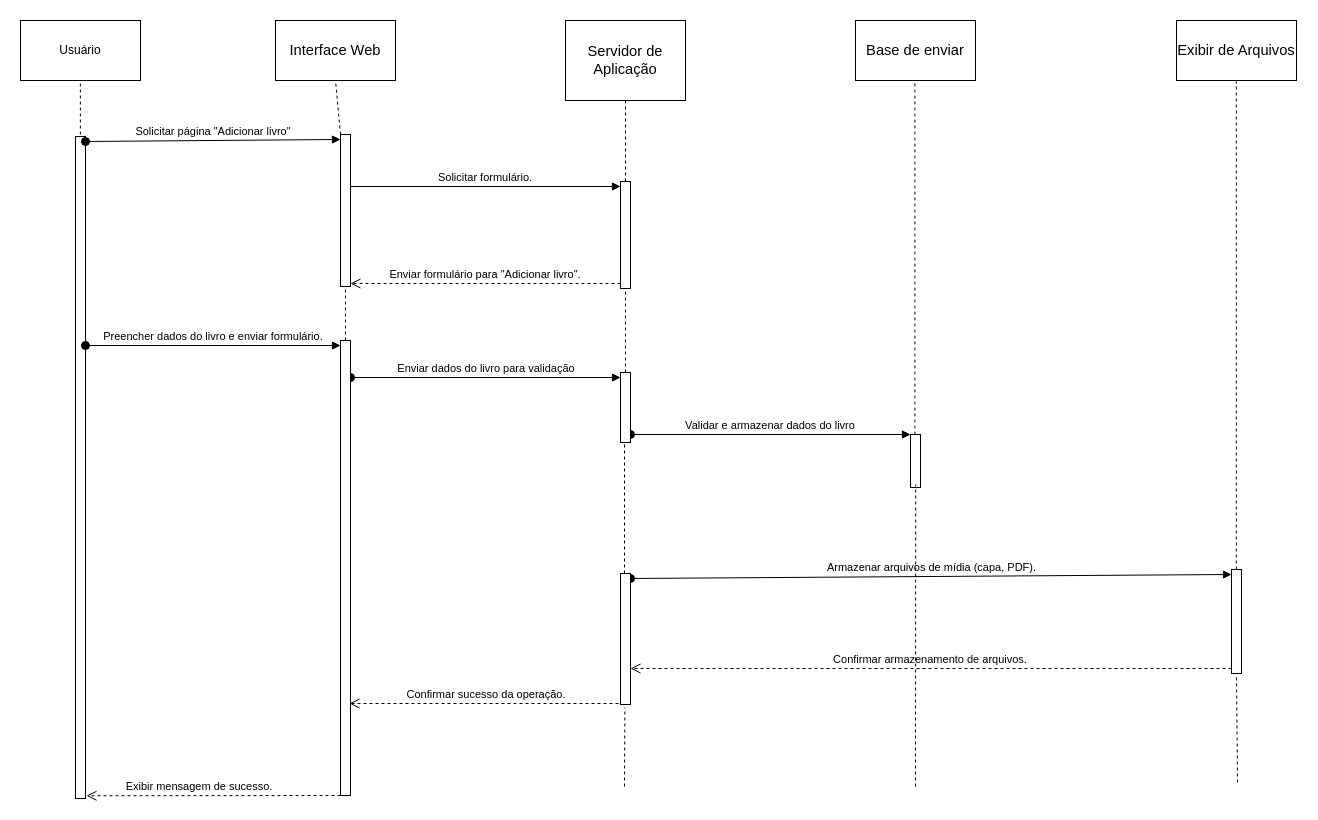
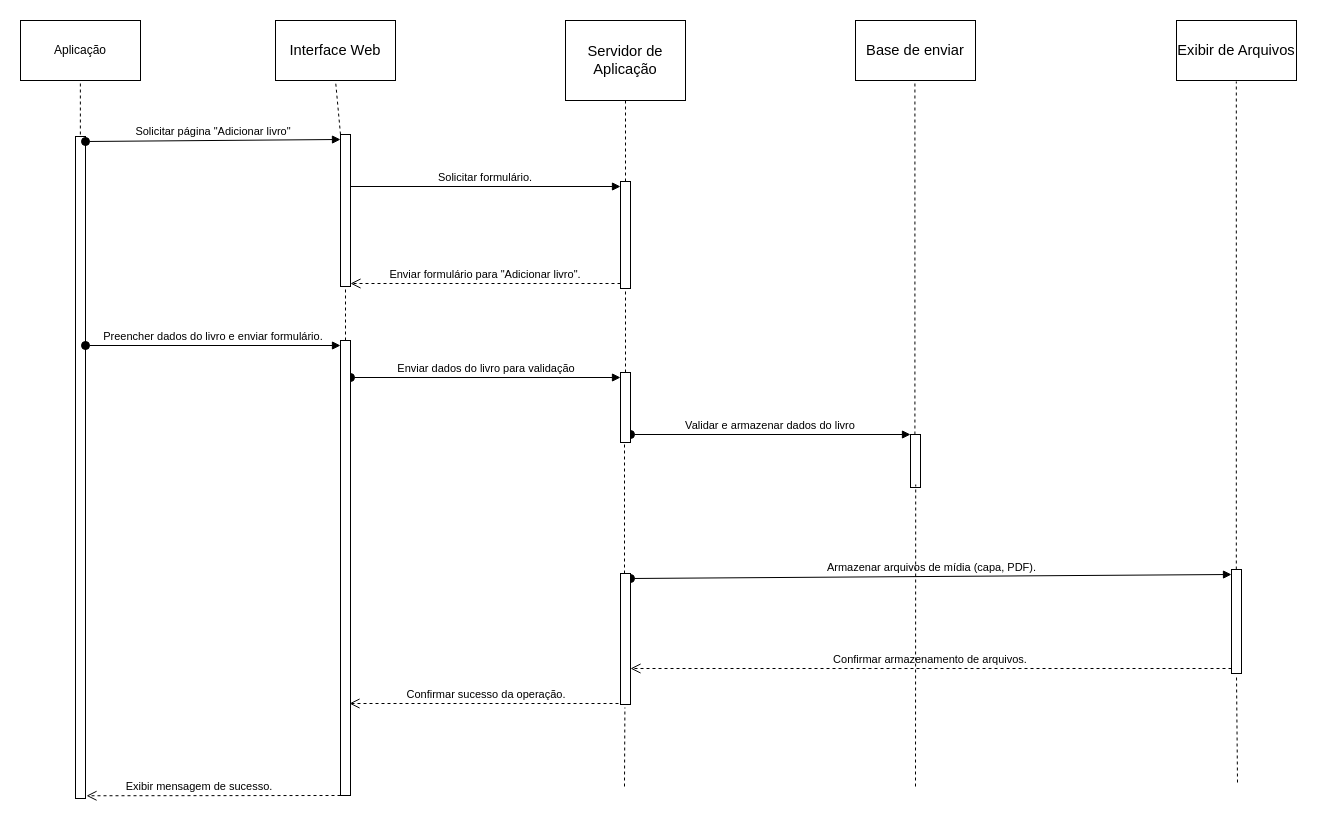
  <mxCell id="0" />
  <mxCell id="1" parent="0" />
- <mxCell id="2" value="Usuário" style="rounded=0;whiteSpace=wrap;html=1;" parent="1" vertex="1"><mxGeometry x="20" y="20" width="120" height="60" as="geometry" /></mxCell>
+ <mxCell id="2" value="Aplicação" style="rounded=0;whiteSpace=wrap;html=1;" parent="1" vertex="1"><mxGeometry x="20" y="20" width="120" height="60" as="geometry" /></mxCell>
  <mxCell id="3" value="&lt;span id=&quot;docs-internal-guid-8334b052-7fff-6b84-31c7-66897243625e&quot; style=&quot;font-size: 11pt; font-family: Arial, sans-serif; color: rgb(0, 0, 0); background-color: transparent; font-style: normal; font-variant: normal; text-decoration: none; vertical-align: baseline; white-space: pre-wrap;&quot;&gt;Interface Web&lt;/span&gt;" style="rounded=0;whiteSpace=wrap;html=1;" parent="1" vertex="1"><mxGeometry x="275" y="20" width="120" height="60" as="geometry" /></mxCell>
  <mxCell id="4" value="&lt;font style=&quot;font-size: 14.667px;&quot;&gt;&lt;span id=&quot;docs-internal-guid-62907f92-7fff-b330-291e-c9be8f43d88e&quot; style=&quot;font-family: Arial, sans-serif; color: rgb(0, 0, 0); background-color: transparent; font-style: normal; font-variant: normal; text-decoration: none; vertical-align: baseline; white-space: pre-wrap;&quot;&gt;Servidor de Aplicação&lt;/span&gt;&lt;/font&gt;" style="rounded=0;whiteSpace=wrap;html=1;" parent="1" vertex="1"><mxGeometry x="565" y="20" width="120" height="80" as="geometry" /></mxCell>
  <mxCell id="5" value="&lt;font style=&quot;font-size: 14.667px;&quot;&gt;Base de enviar&lt;/font&gt;" style="rounded=0;whiteSpace=wrap;html=1;" parent="1" vertex="1"><mxGeometry x="855" y="20" width="120" height="60" as="geometry" /></mxCell>
  <mxCell id="6" value="&lt;span id=&quot;docs-internal-guid-81dc1945-7fff-5673-8ec3-521d06308f99&quot; style=&quot;font-size: 11pt; font-family: Arial, sans-serif; color: rgb(0, 0, 0); background-color: transparent; font-style: normal; font-variant: normal; text-decoration: none; vertical-align: baseline; white-space: pre-wrap;&quot;&gt;Exibir de Arquivos&lt;/span&gt;" style="rounded=0;whiteSpace=wrap;html=1;" parent="1" vertex="1"><mxGeometry x="1176" y="20" width="120" height="60" as="geometry" /></mxCell>
  <mxCell id="7" value="" style="html=1;points=[[0,0,0,0,5],[0,1,0,0,-5],[1,0,0,0,5],[1,1,0,0,-5]];perimeter=orthogonalPerimeter;outlineConnect=0;targetShapes=umlLifeline;portConstraint=eastwest;newEdgeStyle={&quot;curved&quot;:0,&quot;rounded&quot;:0};" parent="1" vertex="1"><mxGeometry x="75" y="136" width="10" height="662" as="geometry" /></mxCell>
  <mxCell id="8" value="Solicitar página &quot;Adicionar livro&quot;" style="verticalAlign=bottom;startArrow=oval;endArrow=block;startSize=8;curved=0;rounded=0;entryX=0;entryY=0;entryDx=0;entryDy=5;exitX=1;exitY=0;exitDx=0;exitDy=5;exitPerimeter=0;" parent="1" source="7" target="27" edge="1"><mxGeometry relative="1" as="geometry"><mxPoint x="267" y="138" as="sourcePoint" /></mxGeometry></mxCell>
  <mxCell id="9" value="Solicitar formulário." style="verticalAlign=bottom;endArrow=block;curved=0;rounded=0;entryX=0;entryY=0;entryDx=0;entryDy=5;" parent="1" source="27" target="21" edge="1"><mxGeometry relative="1" as="geometry"><mxPoint x="555" y="187" as="sourcePoint" /></mxGeometry></mxCell>
  <mxCell id="10" value="Enviar formulário para &quot;Adicionar livro&quot;." style="verticalAlign=bottom;endArrow=open;dashed=1;endSize=8;curved=0;rounded=0;exitX=0;exitY=1;exitDx=0;exitDy=-5;" parent="1" source="21" target="27" edge="1"><mxGeometry relative="1" as="geometry"><mxPoint x="555" y="257" as="targetPoint" /></mxGeometry></mxCell>
  <mxCell id="11" value="Preencher dados do livro e enviar formulário." style="verticalAlign=bottom;startArrow=oval;endArrow=block;startSize=8;curved=0;rounded=0;entryX=0;entryY=0;entryDx=0;entryDy=5;" parent="1" source="7" target="28" edge="1"><mxGeometry relative="1" as="geometry"><mxPoint x="270" y="349" as="sourcePoint" /></mxGeometry></mxCell>
  <mxCell id="12" value="Enviar dados do livro para validação" style="verticalAlign=bottom;startArrow=oval;endArrow=block;startSize=8;curved=0;rounded=0;entryX=0;entryY=0;entryDx=0;entryDy=5;" parent="1" source="28" target="23" edge="1"><mxGeometry x="0.004" relative="1" as="geometry"><mxPoint x="555" y="422" as="sourcePoint" /><mxPoint as="offset" /></mxGeometry></mxCell>
  <mxCell id="13" value="Validar e armazenar dados do livro" style="verticalAlign=bottom;startArrow=oval;endArrow=block;startSize=8;curved=0;rounded=0;" parent="1" source="23" target="30" edge="1"><mxGeometry relative="1" as="geometry"><mxPoint x="772" y="449" as="sourcePoint" /></mxGeometry></mxCell>
  <mxCell id="14" value="" style="html=1;points=[[0,0,0,0,5],[0,1,0,0,-5],[1,0,0,0,5],[1,1,0,0,-5]];perimeter=orthogonalPerimeter;outlineConnect=0;targetShapes=umlLifeline;portConstraint=eastwest;newEdgeStyle={&quot;curved&quot;:0,&quot;rounded&quot;:0};" parent="1" vertex="1"><mxGeometry x="1231" y="569" width="10" height="104" as="geometry" /></mxCell>
  <mxCell id="15" value="Confirmar armazenamento de arquivos." style="verticalAlign=bottom;endArrow=open;dashed=1;endSize=8;curved=0;rounded=0;exitX=0;exitY=1;exitDx=0;exitDy=-5;" parent="1" source="14" target="24" edge="1"><mxGeometry x="0.001" relative="1" as="geometry"><mxPoint x="1161" y="668" as="targetPoint" /><mxPoint as="offset" /></mxGeometry></mxCell>
  <mxCell id="16" value="Confirmar sucesso da operação." style="verticalAlign=bottom;endArrow=open;dashed=1;endSize=8;curved=0;rounded=0;exitX=0;exitY=1;exitDx=0;exitDy=-5;exitPerimeter=0;" parent="1" edge="1"><mxGeometry x="0.001" relative="1" as="geometry"><mxPoint x="624" y="703" as="sourcePoint" /><mxPoint x="349" y="703" as="targetPoint" /><mxPoint as="offset" /></mxGeometry></mxCell>
  <mxCell id="17" value="Exibir mensagem de sucesso." style="verticalAlign=bottom;endArrow=open;dashed=1;endSize=8;curved=0;rounded=0;exitX=0;exitY=0.98;exitDx=0;exitDy=0;exitPerimeter=0;entryX=1.1;entryY=0.983;entryDx=0;entryDy=0;entryPerimeter=0;" parent="1" edge="1"><mxGeometry x="0.11" relative="1" as="geometry"><mxPoint x="340" y="795" as="sourcePoint" /><mxPoint x="86" y="795.269" as="targetPoint" /><mxPoint as="offset" /></mxGeometry></mxCell>
  <mxCell id="18" value="Armazenar arquivos de mídia (capa, PDF)." style="html=1;verticalAlign=bottom;startArrow=oval;startFill=1;endArrow=block;startSize=8;curved=0;rounded=0;exitX=1;exitY=0;exitDx=0;exitDy=5;exitPerimeter=0;entryX=0;entryY=0;entryDx=0;entryDy=5;entryPerimeter=0;" parent="1" source="24" target="14" edge="1"><mxGeometry width="60" relative="1" as="geometry"><mxPoint x="693" y="515" as="sourcePoint" /><mxPoint x="753" y="515" as="targetPoint" /></mxGeometry></mxCell>
  <mxCell id="19" value="" style="endArrow=none;dashed=1;html=1;rounded=0;entryX=0.5;entryY=1;entryDx=0;entryDy=0;" parent="1" source="21" target="4" edge="1"><mxGeometry width="50" height="50" relative="1" as="geometry"><mxPoint x="633" y="800" as="sourcePoint" /><mxPoint x="723" y="383" as="targetPoint" /></mxGeometry></mxCell>
  <mxCell id="20" value="" style="endArrow=none;dashed=1;html=1;rounded=0;entryX=0.5;entryY=1;entryDx=0;entryDy=0;" parent="1" source="23" target="21" edge="1"><mxGeometry width="50" height="50" relative="1" as="geometry"><mxPoint x="633" y="800" as="sourcePoint" /><mxPoint x="625" y="80" as="targetPoint" /></mxGeometry></mxCell>
  <mxCell id="21" value="" style="html=1;points=[[0,0,0,0,5],[0,1,0,0,-5],[1,0,0,0,5],[1,1,0,0,-5]];perimeter=orthogonalPerimeter;outlineConnect=0;targetShapes=umlLifeline;portConstraint=eastwest;newEdgeStyle={&quot;curved&quot;:0,&quot;rounded&quot;:0};" parent="1" vertex="1"><mxGeometry x="620" y="181" width="10" height="107" as="geometry" /></mxCell>
  <mxCell id="22" value="" style="endArrow=none;dashed=1;html=1;rounded=0;entryX=0.5;entryY=1;entryDx=0;entryDy=0;" parent="1" source="24" edge="1"><mxGeometry width="50" height="50" relative="1" as="geometry"><mxPoint x="624" y="788" as="sourcePoint" /><mxPoint x="624" y="426" as="targetPoint" /><Array as="points" /></mxGeometry></mxCell>
  <mxCell id="23" value="" style="html=1;points=[[0,0,0,0,5],[0,1,0,0,-5],[1,0,0,0,5],[1,1,0,0,-5]];perimeter=orthogonalPerimeter;outlineConnect=0;targetShapes=umlLifeline;portConstraint=eastwest;newEdgeStyle={&quot;curved&quot;:0,&quot;rounded&quot;:0};" parent="1" vertex="1"><mxGeometry x="620" y="372" width="10" height="70" as="geometry" /></mxCell>
  <mxCell id="24" value="" style="html=1;points=[[0,0,0,0,5],[0,1,0,0,-5],[1,0,0,0,5],[1,1,0,0,-5]];perimeter=orthogonalPerimeter;outlineConnect=0;targetShapes=umlLifeline;portConstraint=eastwest;newEdgeStyle={&quot;curved&quot;:0,&quot;rounded&quot;:0};" parent="1" vertex="1"><mxGeometry x="620" y="573" width="10" height="131" as="geometry" /></mxCell>
  <mxCell id="25" value="" style="endArrow=none;dashed=1;html=1;rounded=0;entryX=0.5;entryY=1;entryDx=0;entryDy=0;" parent="1" source="27" target="3" edge="1"><mxGeometry width="50" height="50" relative="1" as="geometry"><mxPoint x="344" y="825" as="sourcePoint" /><mxPoint x="344.47" y="76" as="targetPoint" /></mxGeometry></mxCell>
  <mxCell id="26" value="" style="endArrow=none;dashed=1;html=1;rounded=0;entryX=0.5;entryY=1;entryDx=0;entryDy=0;" parent="1" source="28" target="27" edge="1"><mxGeometry width="50" height="50" relative="1" as="geometry"><mxPoint x="344" y="825" as="sourcePoint" /><mxPoint x="344.47" y="76" as="targetPoint" /></mxGeometry></mxCell>
  <mxCell id="27" value="" style="html=1;points=[[0,0,0,0,5],[0,1,0,0,-5],[1,0,0,0,5],[1,1,0,0,-5]];perimeter=orthogonalPerimeter;outlineConnect=0;targetShapes=umlLifeline;portConstraint=eastwest;newEdgeStyle={&quot;curved&quot;:0,&quot;rounded&quot;:0};" parent="1" vertex="1"><mxGeometry x="340" y="134" width="10" height="152" as="geometry" /></mxCell>
  <mxCell id="28" value="" style="html=1;points=[[0,0,0,0,5],[0,1,0,0,-5],[1,0,0,0,5],[1,1,0,0,-5]];perimeter=orthogonalPerimeter;outlineConnect=0;targetShapes=umlLifeline;portConstraint=eastwest;newEdgeStyle={&quot;curved&quot;:0,&quot;rounded&quot;:0};" parent="1" vertex="1"><mxGeometry x="340" y="340" width="10" height="455" as="geometry" /></mxCell>
  <mxCell id="29" value="" style="endArrow=none;dashed=1;html=1;rounded=0;entryX=0.5;entryY=1;entryDx=0;entryDy=0;" parent="1" source="30" edge="1"><mxGeometry width="50" height="50" relative="1" as="geometry"><mxPoint x="914" y="526" as="sourcePoint" /><mxPoint x="914.41" y="80" as="targetPoint" /></mxGeometry></mxCell>
  <mxCell id="30" value="" style="html=1;points=[[0,0,0,0,5],[0,1,0,0,-5],[1,0,0,0,5],[1,1,0,0,-5]];perimeter=orthogonalPerimeter;outlineConnect=0;targetShapes=umlLifeline;portConstraint=eastwest;newEdgeStyle={&quot;curved&quot;:0,&quot;rounded&quot;:0};" parent="1" vertex="1"><mxGeometry x="910" y="434" width="10" height="53" as="geometry" /></mxCell>
  <mxCell id="31" value="" style="endArrow=none;dashed=1;html=1;rounded=0;entryX=0.5;entryY=1;entryDx=0;entryDy=0;" parent="1" source="14" edge="1"><mxGeometry width="50" height="50" relative="1" as="geometry"><mxPoint x="1235.41" y="435" as="sourcePoint" /><mxPoint x="1235.82" y="81" as="targetPoint" /></mxGeometry></mxCell>
  <mxCell id="32" value="" style="endArrow=none;dashed=1;html=1;rounded=0;entryX=0.5;entryY=1;entryDx=0;entryDy=0;" parent="1" edge="1"><mxGeometry width="50" height="50" relative="1" as="geometry"><mxPoint x="79.87" y="134" as="sourcePoint" /><mxPoint x="79.87" y="80" as="targetPoint" /></mxGeometry></mxCell>
  <mxCell id="33" value="" style="endArrow=none;dashed=1;html=1;rounded=0;entryX=0.5;entryY=1;entryDx=0;entryDy=0;" parent="1" edge="1"><mxGeometry width="50" height="50" relative="1" as="geometry"><mxPoint x="624" y="786" as="sourcePoint" /><mxPoint x="624.41" y="707" as="targetPoint" /><Array as="points" /></mxGeometry></mxCell>
  <mxCell id="34" value="" style="endArrow=none;dashed=1;html=1;rounded=0;entryX=0.5;entryY=1;entryDx=0;entryDy=0;" parent="1" edge="1"><mxGeometry width="50" height="50" relative="1" as="geometry"><mxPoint x="915" y="786" as="sourcePoint" /><mxPoint x="915.21" y="484" as="targetPoint" /></mxGeometry></mxCell>
  <mxCell id="35" value="" style="endArrow=none;dashed=1;html=1;rounded=0;" parent="1" edge="1"><mxGeometry width="50" height="50" relative="1" as="geometry"><mxPoint x="1237" y="782" as="sourcePoint" /><mxPoint x="1236" y="674" as="targetPoint" /></mxGeometry></mxCell>
